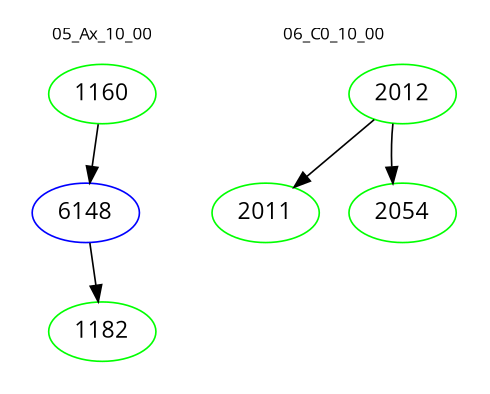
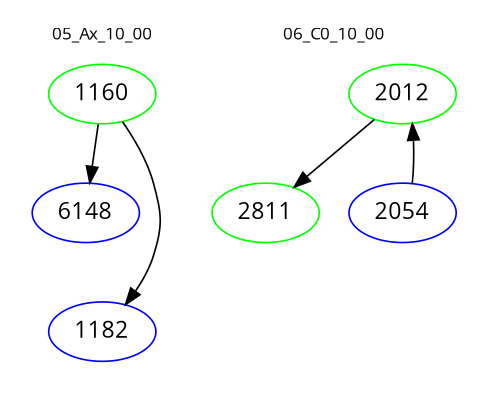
  digraph {
    fontname="Open Sans"
    node [color=green fontname="Open Sans"]
    edge [color=black fontname="Open Sans"]
    n1 [label=1160]
    n2 [color=blue label=6148]
-   n3 [label=1182]
+   n3 [color=blue label=1182]
    n4 [label=2012]
-   n5 [label=2011]
-   n6 [label=2054]
+   n5 [label=2811]
+   n6 [color=blue label=2054]
    subgraph cluster_1 {
      color=white
      fontsize=10
      label="05_Ax_10_00"
      n1
      n2
      n3
    }
    subgraph cluster_2 {
      color=white
      fontsize=10
      label="06_C0_10_00"
      n4
      n5
      n6
    }
    n1 -> n2
-   n2 -> n3
+   n1 -> n3
    n4 -> n5
-   n4 -> n6
+   n6 -> n4
  }
